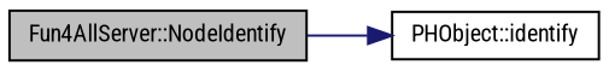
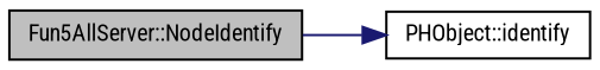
  digraph {
    rankdir=LR
    fontname="Roboto Condensed"
    node [color=black fontname="Roboto Condensed" fontsize=10 shape=record]
-   n1 [fillcolor=grey75 fontcolor=black height=0.2 label="Fun4AllServer::NodeIdentify" style=filled width=0.4]
+   n1 [fillcolor=grey75 fontcolor=black height=0.2 label="Fun5AllServer::NodeIdentify" style=filled width=0.4]
    n2 [height=0.2 label="PHObject::identify" width=0.4]
    n1 -> n2 [color=midnightblue fontname="Roboto Condensed" fontsize=10 labelfontname=FreeSans labelfontsize=10 style=solid]
  }
